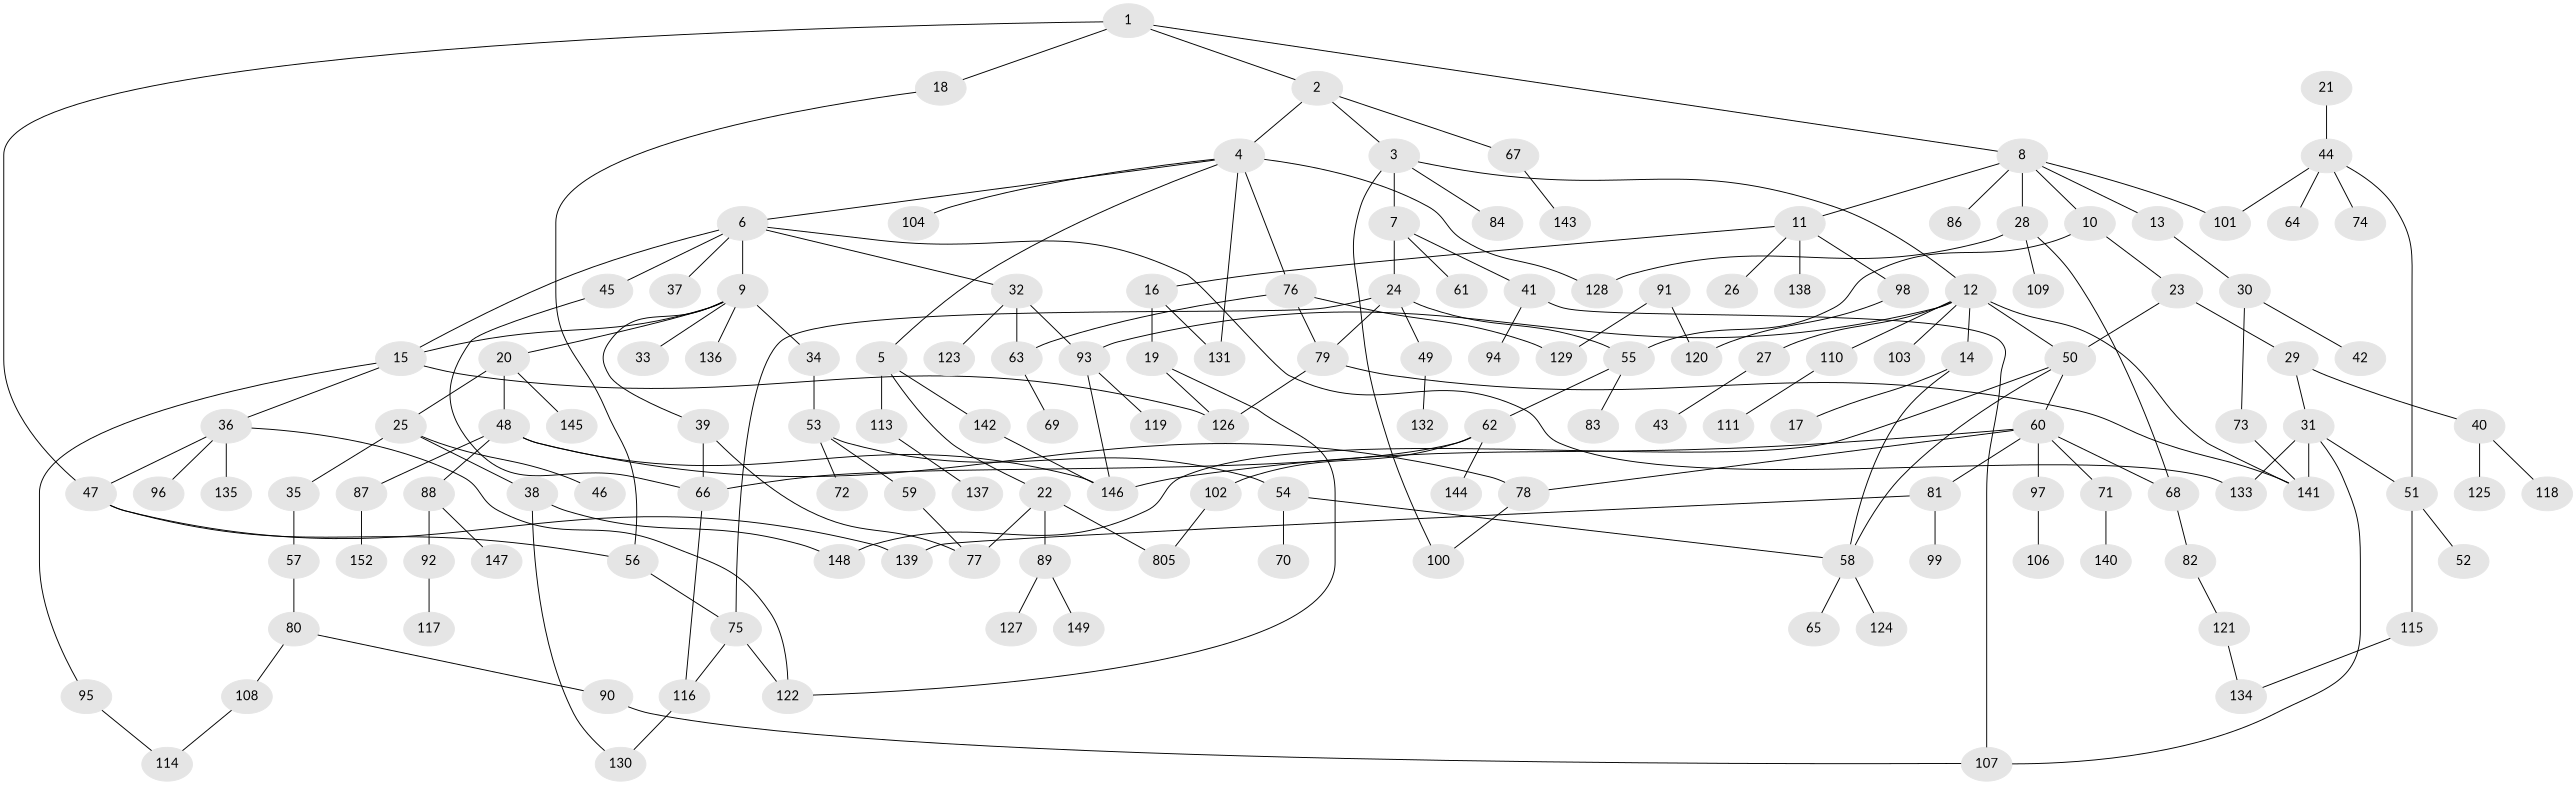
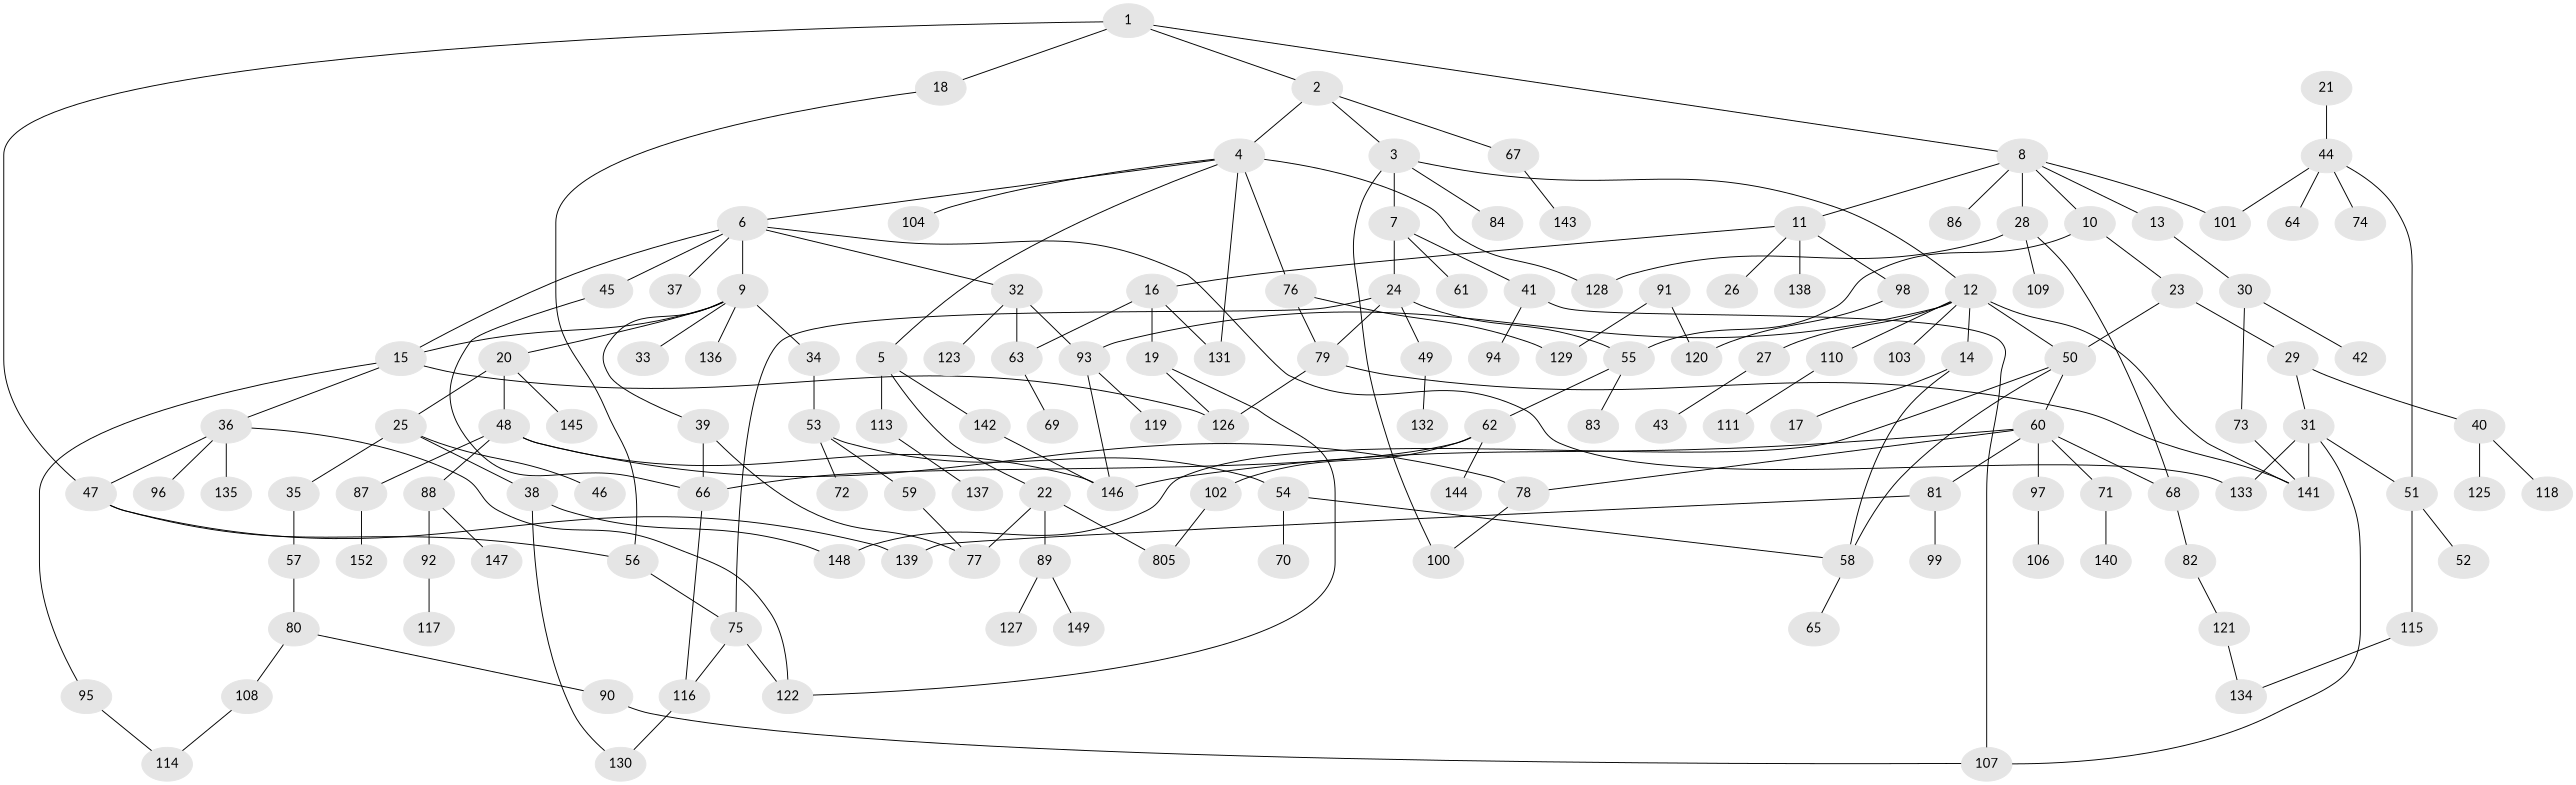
  graph {
    fontname=Lato
    node [color=gray90 fontname=Lato style=filled]
    edge [fontname=Lato]
    1
    2
    8
    18
    47
    3
    4
    67
    10
    11
    13
    28
    86
    101
    56
    139
    7
    12
    84
    100
    5
    6
    76
    104
    128
    131
    143
    24
    41
    61
    14
    27
    50
    93
    103
    110
    141
    22
    113
    142
    9
    15
    32
    37
    45
    133
    79
    129
    77
    89
    n51 [label=805]
    137
    146
    20
    33
    34
    39
    136
    36
    95
    126
    63
    123
    66
    55
    49
    75
    107
    94
    23
    16
    26
    98
    138
    30
    68
    109
    25
    48
    145
    53
    29
    62
    83
    19
    120
    17
    58
    43
    148
    60
    119
    111
    42
    73
    65
-   124
    122
    96
    135
    114
    69
    21
    44
    35
    38
    46
    78
    87
    88
    51
    64
    74
    127
    149
    31
    40
    132
    116
    57
    130
    82
    118
    125
    52
    115
    54
    59
    72
    80
    n131 [label=152]
    92
    147
    71
    81
    97
    134
    70
    102
    144
    90
    108
    140
    99
    106
    121
    91
    117
    1 -- 2
    1 -- 8
    1 -- 18
    1 -- 47
    2 -- 3
    2 -- 4
    2 -- 67
    8 -- 10
    8 -- 11
    8 -- 13
    8 -- 28
    8 -- 86
    8 -- 101
    18 -- 56
    47 -- 56
    47 -- 139
    3 -- 7
    3 -- 12
    3 -- 84
    3 -- 100
    4 -- 5
    4 -- 6
    4 -- 76
    4 -- 104
    4 -- 128
    4 -- 131
    67 -- 143
    10 -- 55
    10 -- 23
    11 -- 16
    11 -- 26
    11 -- 98
    11 -- 138
    13 -- 30
    28 -- 128
    28 -- 68
    28 -- 109
    56 -- 75
    7 -- 24
    7 -- 41
    7 -- 61
    12 -- 14
    12 -- 27
    12 -- 50
    12 -- 93
    12 -- 103
    12 -- 110
    12 -- 141
    5 -- 22
    5 -- 113
    5 -- 142
    6 -- 9
    6 -- 15
    6 -- 32
    6 -- 37
    6 -- 45
    6 -- 133
    76 -- 79
    76 -- 129
    24 -- 79
    24 -- 55
    24 -- 49
    24 -- 75
    41 -- 107
    41 -- 94
    14 -- 17
    14 -- 58
    27 -- 43
    50 -- 58
    50 -- 148
    50 -- 60
    93 -- 146
    93 -- 119
    110 -- 111
    22 -- 77
    22 -- 89
    22 -- n51
    113 -- 137
    142 -- 146
    9 -- 15
    9 -- 20
    9 -- 33
    9 -- 34
    9 -- 39
    9 -- 136
    15 -- 36
    15 -- 95
    15 -- 126
    32 -- 93
    32 -- 63
    32 -- 123
    45 -- 66
    79 -- 141
    79 -- 126
    89 -- 127
    89 -- 149
    20 -- 25
    20 -- 48
    20 -- 145
    34 -- 53
    39 -- 77
    39 -- 66
    36 -- 47
    36 -- 122
    36 -- 96
    36 -- 135
    95 -- 114
    63 -- 69
    66 -- 116
    55 -- 62
    55 -- 83
    49 -- 132
    75 -- 122
    75 -- 116
    23 -- 50
    23 -- 29
    16 -- 131
-   76 -- 63
+   16 -- 63
    16 -- 19
    98 -- 120
    30 -- 42
    30 -- 73
    68 -- 82
    25 -- 35
    25 -- 38
    25 -- 46
    48 -- 146
    48 -- 78
    48 -- 87
    48 -- 88
    53 -- 54
    53 -- 59
    53 -- 72
    29 -- 31
    29 -- 40
    62 -- 66
    62 -- 102
    62 -- 144
    19 -- 126
    19 -- 122
    58 -- 65
-   58 -- 124
    60 -- 146
    60 -- 68
    60 -- 78
    60 -- 71
    60 -- 81
    60 -- 97
    73 -- 141
    21 -- 44
    44 -- 101
    44 -- 51
    44 -- 64
    44 -- 74
    35 -- 57
    38 -- 148
    38 -- 130
    78 -- 100
    87 -- n131
    88 -- 92
    88 -- 147
    51 -- 52
    51 -- 115
    31 -- 141
    31 -- 133
    31 -- 107
    31 -- 51
    40 -- 118
    40 -- 125
    116 -- 130
    57 -- 80
    82 -- 121
    115 -- 134
    54 -- 58
    54 -- 70
    59 -- 77
    80 -- 90
    80 -- 108
    92 -- 117
    71 -- 140
    81 -- 139
    81 -- 99
    97 -- 106
    102 -- n51
    90 -- 107
    108 -- 114
    121 -- 134
    91 -- 129
    91 -- 120
  }
